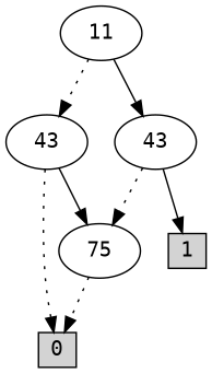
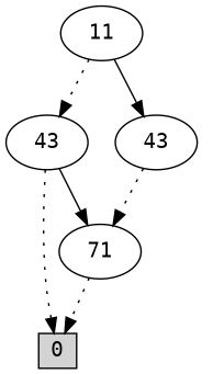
  digraph {
    fontname="DejaVu Sans Mono"
    node [fontname="DejaVu Sans Mono"]
    edge [fontname="DejaVu Sans Mono" style=dotted]
    n1 [height=0.3 label=0 shape=box style=filled width=0.3]
-   n2 [height=0.3 label=1 shape=box style=filled width=0.3]
    n3 [label=11]
    n4 [label=43]
    n5 [label=43]
-   n6 [label=75]
+   n6 [label=71]
    n3 -> n4
    n3 -> n5 [style=filled]
    n4 -> n1
    n4 -> n6 [style=filled]
-   n5 -> n2 [style=filled]
    n5 -> n6
    n6 -> n1
  }
